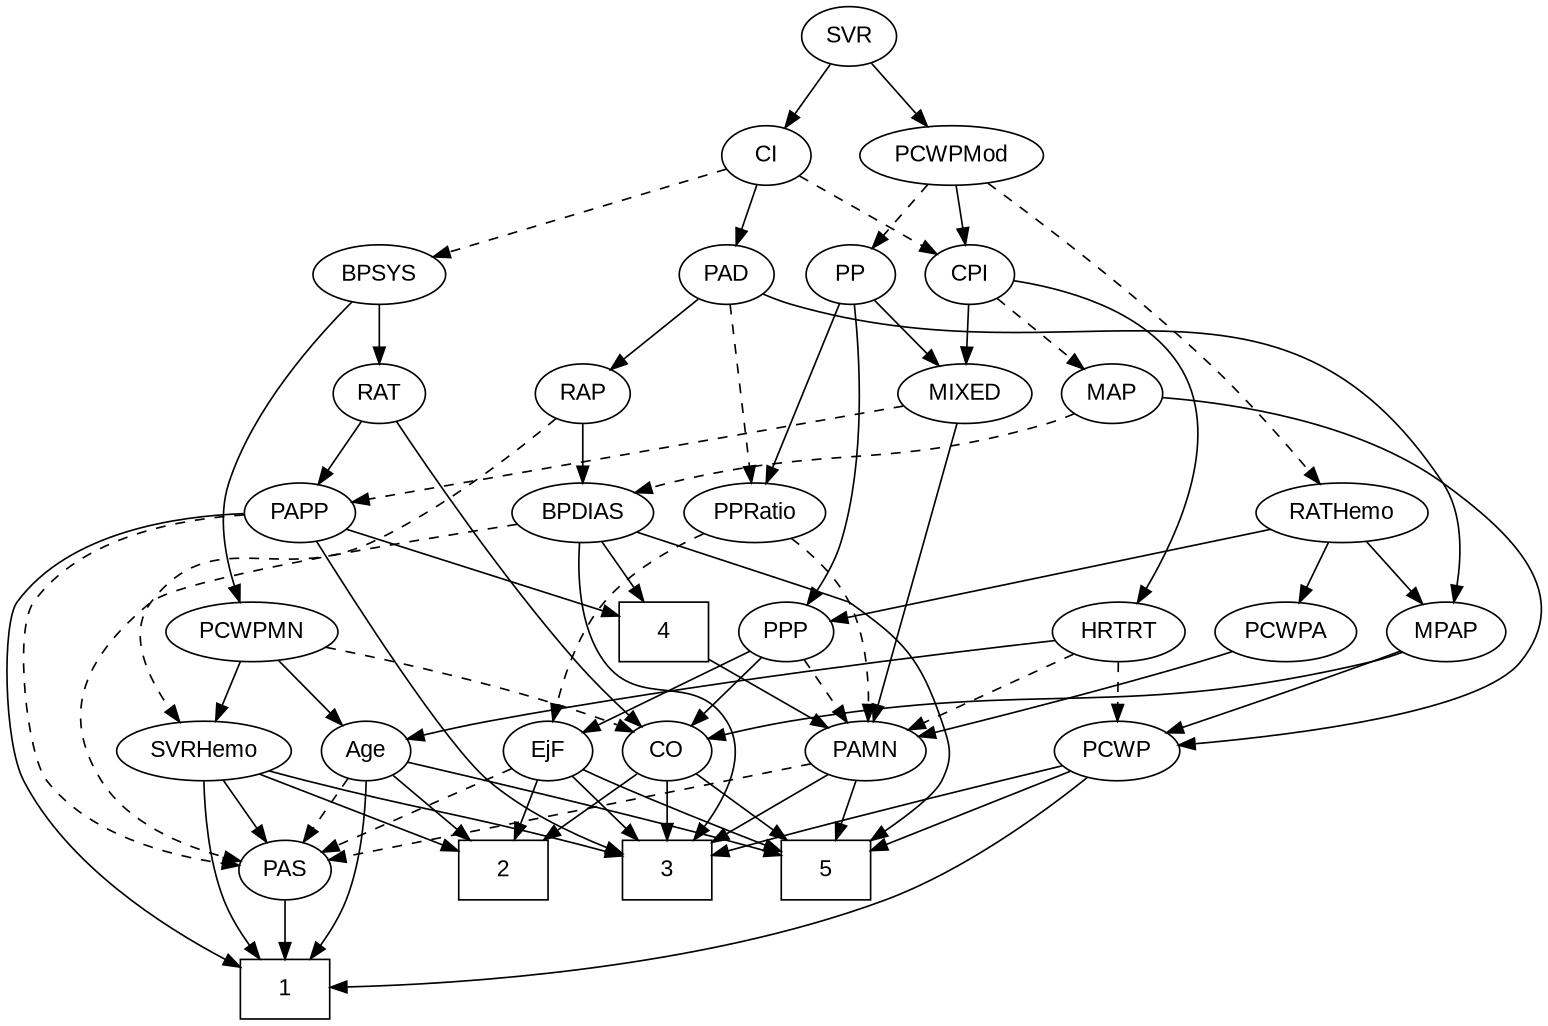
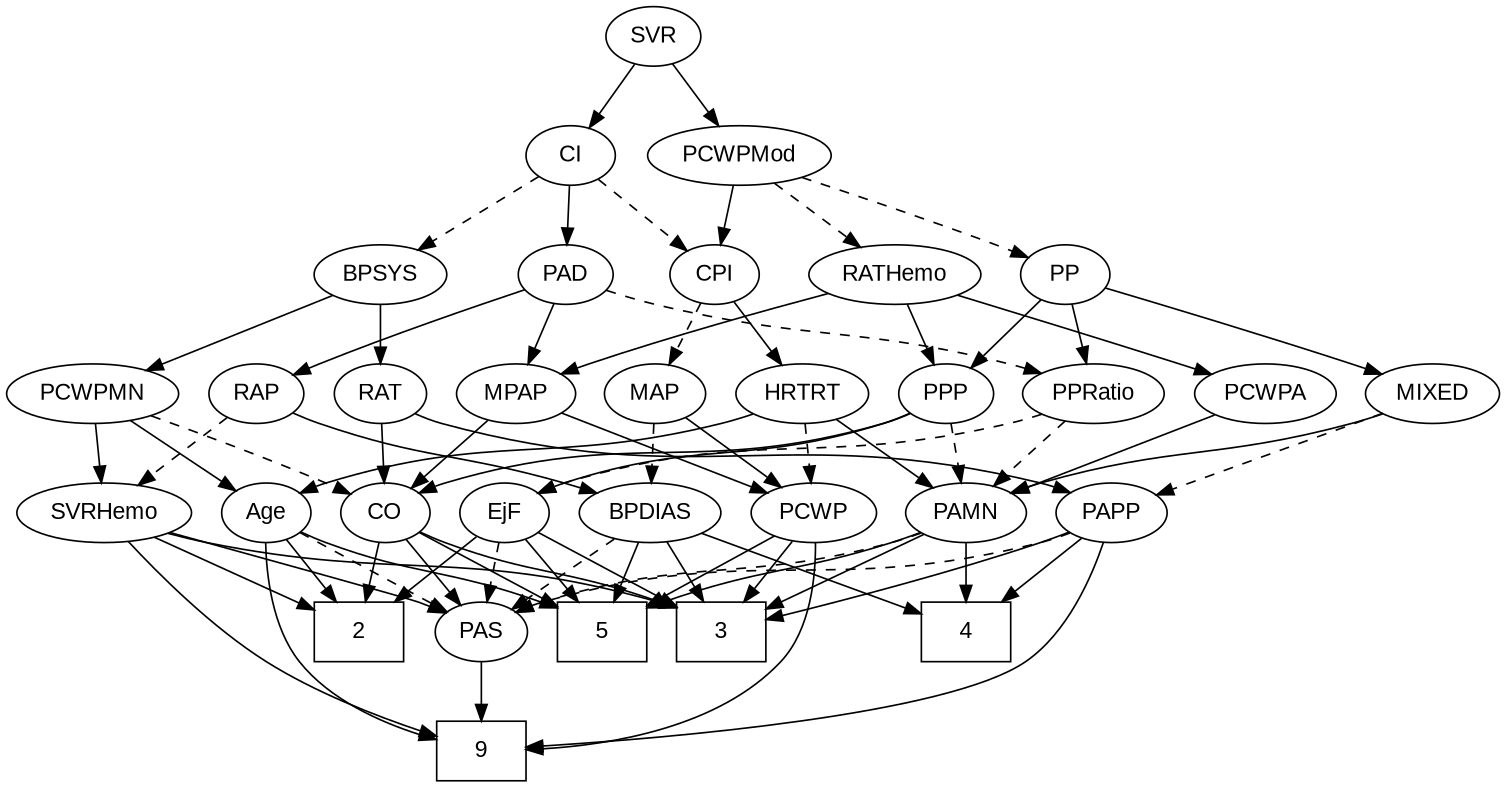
  strict digraph {
    fontname="Liberation Sans"
    node [fontname="Liberation Sans"]
    edge [fontname="Liberation Sans" style=solid]
-   1 [height=0.5 shape=box width=0.75]
+   1 [height=0.5 shape=box width=0.75 label=9]
    2 [height=0.5 shape=box width=0.75]
    3 [height=0.5 shape=box width=0.75]
    4 [height=0.5 shape=box width=0.75]
    5 [height=0.5 shape=box width=0.75]
    Age [height=0.5 width=0.75]
    PAS [height=0.5 width=0.75]
    EjF [height=0.5 width=0.75]
    RAP [height=0.5 width=0.77632]
    SVRHemo [height=0.5 width=1.3902]
    BPDIAS [height=0.5 width=1.1735]
    MIXED [height=0.5 width=1.1193]
    PAMN [height=0.5 width=1.011]
    PAPP [height=0.5 width=0.88464]
    MPAP [height=0.5 width=0.97491]
    CO [height=0.5 width=0.75]
    PCWP [height=0.5 width=0.97491]
    BPSYS [height=0.5 width=1.0471]
    RAT [height=0.5 width=0.75827]
    PCWPMN [height=0.5 width=1.3902]
    PAD [height=0.5 width=0.79437]
    PPRatio [height=0.5 width=1.1013]
    RATHemo [height=0.5 width=1.3721]
    PCWPA [height=0.5 width=1.1555]
    PPP [height=0.5 width=0.75]
    CPI [height=0.5 width=0.75]
    MAP [height=0.5 width=0.84854]
    HRTRT [height=0.5 width=1.1013]
    SVR [height=0.5 width=0.77632]
    PCWPMod [height=0.5 width=1.4443]
    CI [height=0.5 width=0.75]
    PP [height=0.5 width=0.75]
    Age -> 1
    Age -> 2
    Age -> 5
    Age -> PAS [style=dashed]
    PAS -> 1
    EjF -> 2
    EjF -> 3
    EjF -> 5
    EjF -> PAS [style=dashed]
    RAP -> SVRHemo [style=dashed]
    RAP -> BPDIAS
    SVRHemo -> 1
    SVRHemo -> 2
    SVRHemo -> 3
    SVRHemo -> PAS
    BPDIAS -> 3
    BPDIAS -> 4
    BPDIAS -> 5
    BPDIAS -> PAS [style=dashed]
    MIXED -> PAMN
    MIXED -> PAPP [style=dashed]
    PAMN -> 3
-   4 -> PAMN
+   PAMN -> 4
    PAMN -> 5
    PAMN -> PAS [style=dashed]
    PAPP -> 1
    PAPP -> 3
    PAPP -> 4
    PAPP -> PAS [style=dashed]
    MPAP -> CO
    MPAP -> PCWP
    CO -> 2
    CO -> 3
    CO -> 5
+   CO -> PAS
    PCWP -> 1
    PCWP -> 3
    PCWP -> 5
    BPSYS -> RAT
    BPSYS -> PCWPMN
    RAT -> PAPP
    RAT -> CO
    PCWPMN -> Age
    PCWPMN -> SVRHemo
    PCWPMN -> CO [style=dashed]
    PAD -> RAP
    PAD -> MPAP
    PAD -> PPRatio [style=dashed]
    PPRatio -> EjF [style=dashed]
    PPRatio -> PAMN [style=dashed]
    RATHemo -> MPAP
    RATHemo -> PCWPA
    RATHemo -> PPP
    PCWPA -> PAMN
    PPP -> EjF
    PPP -> PAMN [style=dashed]
    PPP -> CO
-   CPI -> MIXED
    CPI -> MAP [style=dashed]
    CPI -> HRTRT
    MAP -> BPDIAS [style=dashed]
    MAP -> PCWP
    HRTRT -> Age
-   HRTRT -> PAMN [style=dashed]
+   HRTRT -> PAMN
    HRTRT -> PCWP [style=dashed]
    SVR -> PCWPMod
    SVR -> CI
    PCWPMod -> RATHemo [style=dashed]
    PCWPMod -> CPI
    PCWPMod -> PP [style=dashed]
    CI -> BPSYS [style=dashed]
    CI -> PAD
    CI -> CPI [style=dashed]
    PP -> MIXED
    PP -> PPRatio
    PP -> PPP
  }
